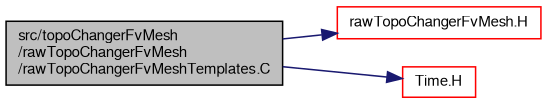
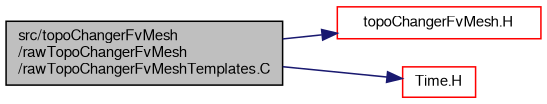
  digraph {
    rankdir=LR
    node [color=red fontname=FreeSans fontsize=10 shape=record]
    edge [color=midnightblue fontname=FreeSans fontsize=10 labelfontname=FreeSans labelfontsize=10 style=solid]
    n1 [color=black fillcolor=grey75 fontcolor=black height=0.2 label="src/topoChangerFvMesh\l/rawTopoChangerFvMesh\l/rawTopoChangerFvMeshTemplates.C" style=filled width=0.4]
-   n2 [height=0.2 label="rawTopoChangerFvMesh.H" width=0.4]
+   n2 [height=0.2 label="topoChangerFvMesh.H" width=0.4]
    n3 [height=0.2 label="Time.H" width=0.4]
    n1 -> n2
    n1 -> n3
  }
